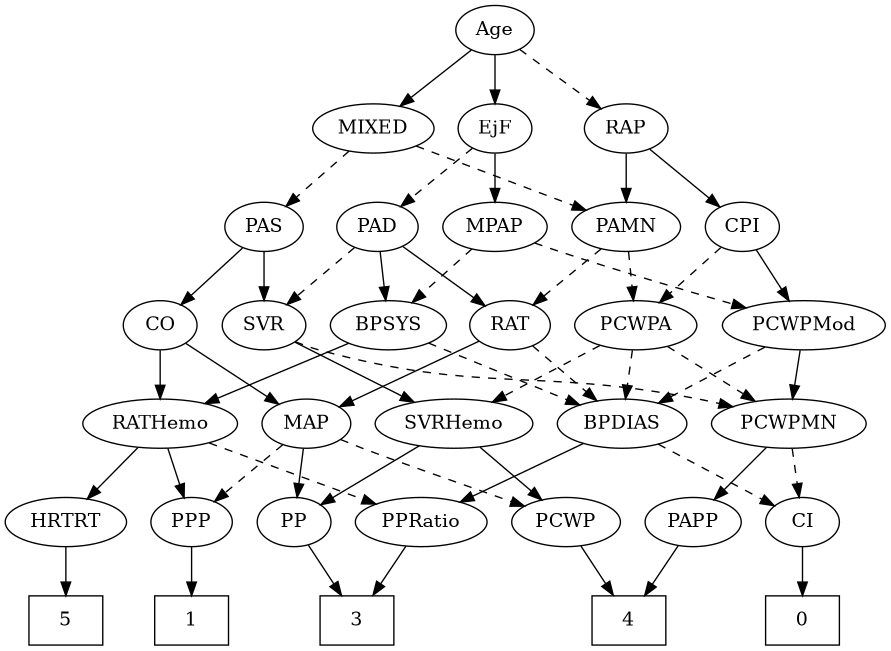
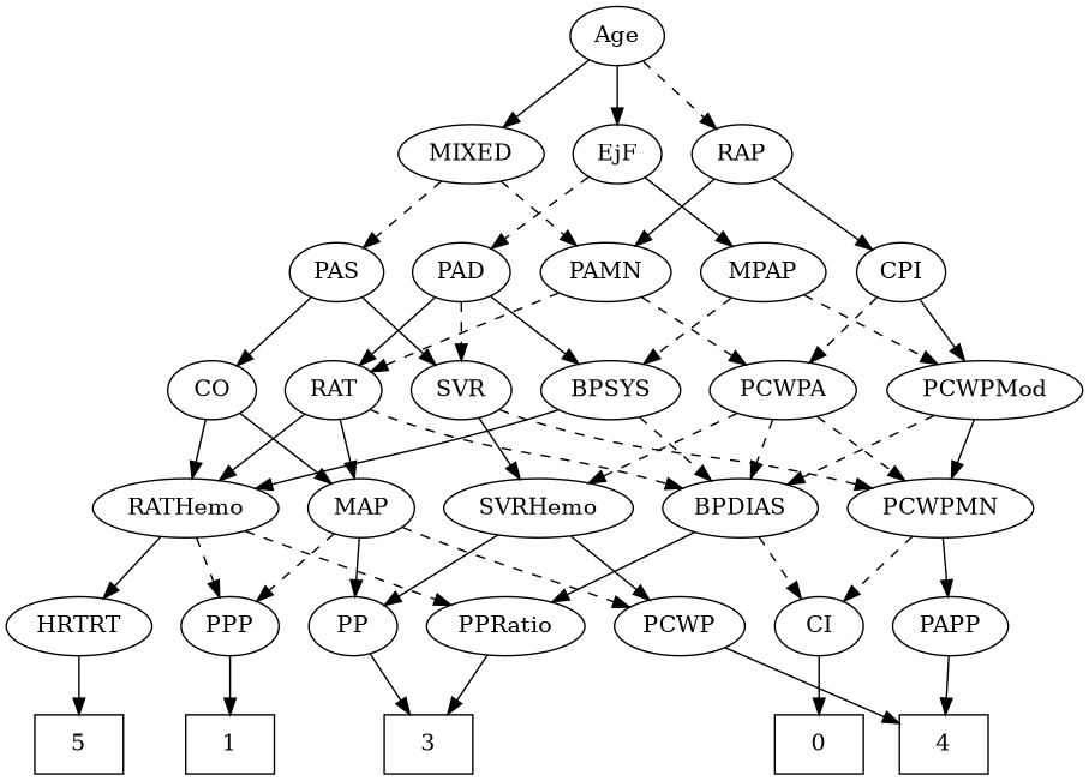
  strict digraph {
    edge [style=solid]
    1 [height=0.5 shape=box width=0.75]
    n2 [height=0.5 label=0 shape=box width=0.75]
    3 [height=0.5 shape=box width=0.75]
    4 [height=0.5 shape=box width=0.75]
    5 [height=0.5 shape=box width=0.75]
    Age [height=0.5 width=0.75]
    EjF [height=0.5 width=0.75]
    RAP [height=0.5 width=0.77632]
    MIXED [height=0.5 width=1.1193]
    MPAP [height=0.5 width=0.97491]
    PAD [height=0.5 width=0.79437]
    PAMN [height=0.5 width=1.011]
    CPI [height=0.5 width=0.75]
    PAS [height=0.5 width=0.75]
    BPSYS [height=0.5 width=1.0471]
    PCWPMod [height=0.5 width=1.4443]
    RAT [height=0.5 width=0.75827]
    SVR [height=0.5 width=0.77632]
    PCWPA [height=0.5 width=1.1555]
    CO [height=0.5 width=0.75]
    RATHemo [height=0.5 width=1.3721]
    BPDIAS [height=0.5 width=1.1735]
    PCWPMN [height=0.5 width=1.3902]
    MAP [height=0.5 width=0.84854]
    SVRHemo [height=0.5 width=1.3902]
    PPP [height=0.5 width=0.75]
    PPRatio [height=0.5 width=1.1013]
    HRTRT [height=0.5 width=1.1013]
    CI [height=0.5 width=0.75]
    PAPP [height=0.5 width=0.88464]
    PP [height=0.5 width=0.75]
    PCWP [height=0.5 width=0.97491]
    Age -> EjF
    Age -> RAP [style=dashed]
    Age -> MIXED
    EjF -> MPAP
    EjF -> PAD [style=dashed]
    RAP -> PAMN
    RAP -> CPI
    MIXED -> PAMN [style=dashed]
    MIXED -> PAS [style=dashed]
    MPAP -> BPSYS [style=dashed]
    MPAP -> PCWPMod [style=dashed]
    PAD -> BPSYS
    PAD -> RAT
    PAD -> SVR [style=dashed]
    PAMN -> RAT [style=dashed]
    PAMN -> PCWPA [style=dashed]
    CPI -> PCWPMod
    CPI -> PCWPA [style=dashed]
    PAS -> SVR
    PAS -> CO
    BPSYS -> RATHemo
    BPSYS -> BPDIAS [style=dashed]
    PCWPMod -> BPDIAS [style=dashed]
    PCWPMod -> PCWPMN
+   RAT -> RATHemo
    RAT -> BPDIAS [style=dashed]
    RAT -> MAP
    SVR -> PCWPMN [style=dashed]
    SVR -> SVRHemo
    PCWPA -> BPDIAS [style=dashed]
    PCWPA -> PCWPMN [style=dashed]
    PCWPA -> SVRHemo [style=dashed]
    CO -> RATHemo
    CO -> MAP
-   RATHemo -> PPP
+   RATHemo -> PPP [style=dashed]
    RATHemo -> PPRatio [style=dashed]
    RATHemo -> HRTRT
    BPDIAS -> PPRatio
    BPDIAS -> CI [style=dashed]
    PCWPMN -> CI [style=dashed]
    PCWPMN -> PAPP
    MAP -> PPP [style=dashed]
    MAP -> PP
    MAP -> PCWP [style=dashed]
    SVRHemo -> PP
    SVRHemo -> PCWP
    PPP -> 1
    PPRatio -> 3
    HRTRT -> 5
    CI -> n2
    PAPP -> 4
    PP -> 3
    PCWP -> 4
  }
